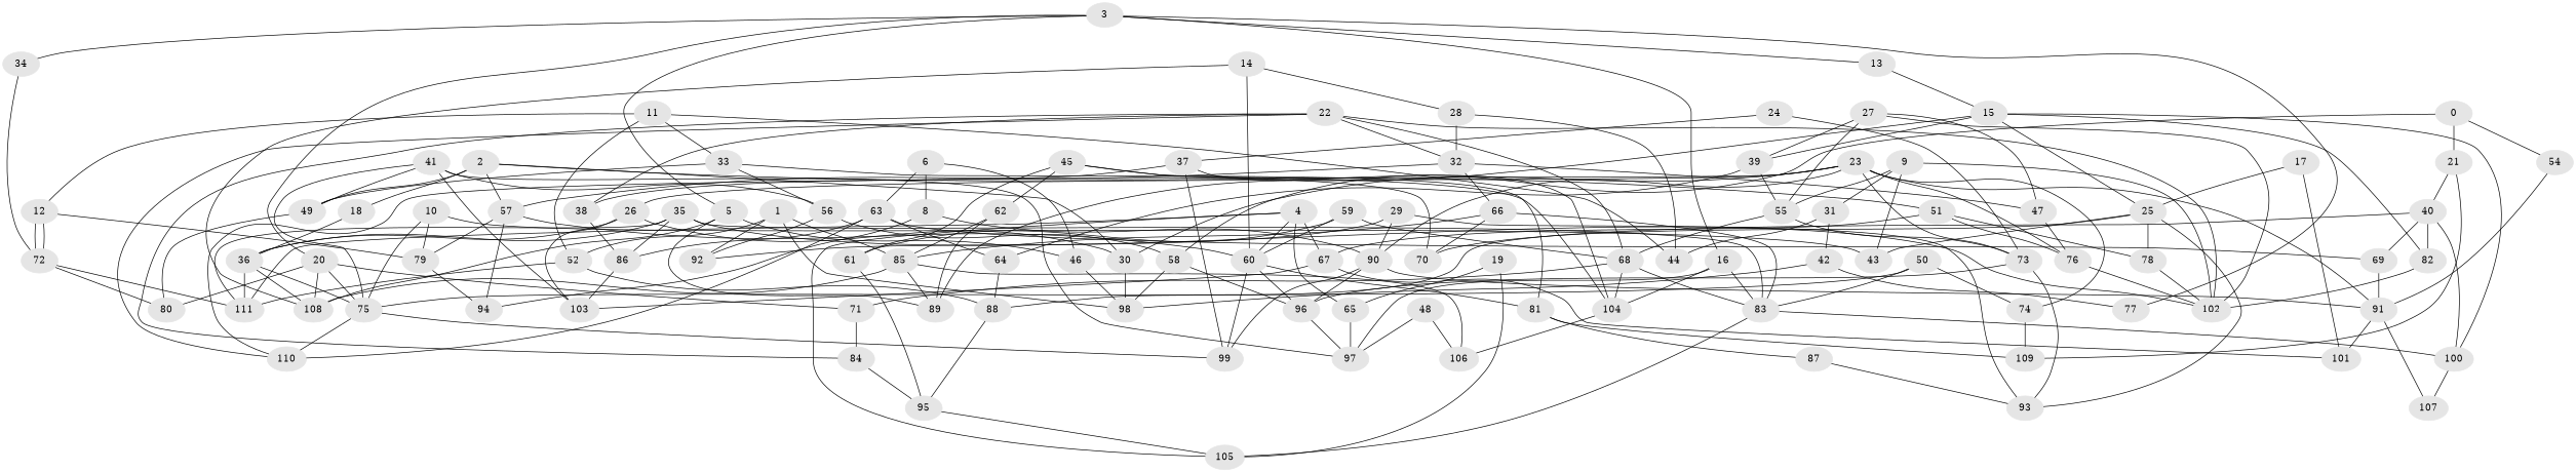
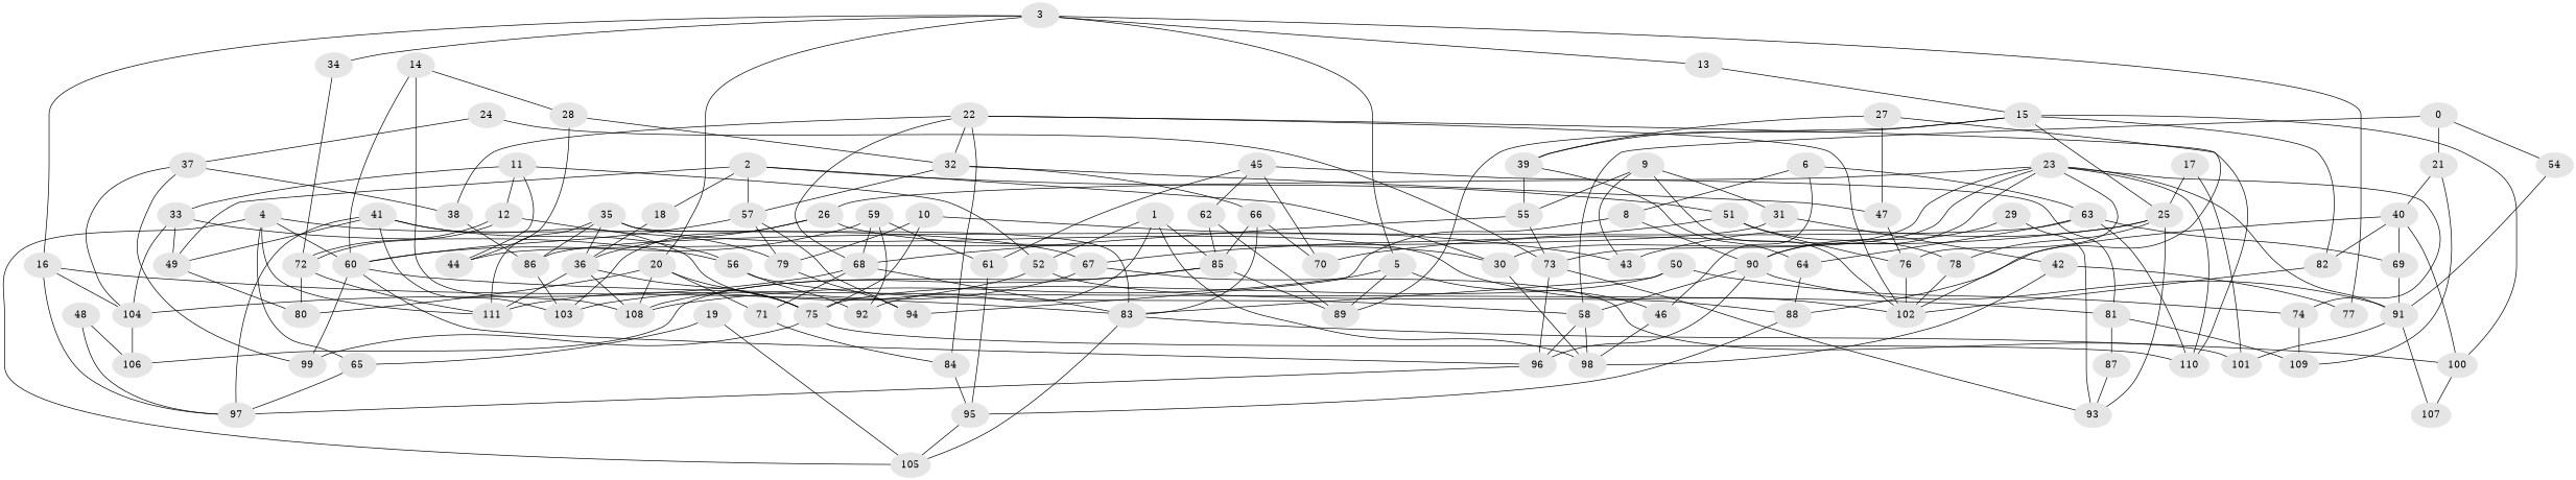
  graph {
    node [color=gray90 style=filled]
    1
    52
    85
    92
    98
    111
    88
    89
    108
    106
    2
    18
    30
    49
    51
    57
    36
    80
    67
    76
    78
    60
    94
    79
    3
    5
    13
    16
    20
    34
    77
    46
    15
    83
    97
    104
    75
    71
    72
    4
    65
    105
    99
    81
    96
    101
    103
    6
    8
    63
    90
    110
    86
    64
    69
    n56 [label=0]
    21
    54
    58
    40
    109
    91
    9
    31
    43
    55
    102
    44
    42
    68
    73
    10
    11
    12
    33
    56
    25
    39
    82
    100
    14
    28
    32
    70
    93
    107
    17
    19
    84
    22
    38
    47
    66
    95
    23
    26
    74
    24
    37
    27
    29
    35
    41
    45
    61
    62
    87
    48
    50
    59
    1 -- 52
    1 -- 85
    1 -- 92
    1 -- 98
    52 -- 111
    52 -- 88
    85 -- 89
    85 -- 108
    85 -- 106
    88 -- 95
    2 -- 18
    2 -- 30
    2 -- 49
    2 -- 51
    2 -- 57
    18 -- 36
    30 -- 98
    49 -- 80
    51 -- 67
    51 -- 76
    51 -- 78
    57 -- 60
    57 -- 94
    57 -- 79
    36 -- 111
    36 -- 108
    36 -- 75
    67 -- 101
    67 -- 103
    76 -- 102
    78 -- 102
    60 -- 99
    60 -- 81
    60 -- 96
    79 -- 94
    3 -- 5
    3 -- 13
    3 -- 16
    3 -- 20
    3 -- 34
    3 -- 77
    5 -- 89
    5 -- 108
    5 -- 46
    13 -- 15
    16 -- 83
    16 -- 97
    16 -- 104
    20 -- 108
    20 -- 80
    20 -- 75
    20 -- 71
    34 -- 72
    46 -- 98
    15 -- 89
    15 -- 25
    15 -- 39
    15 -- 82
    15 -- 100
    83 -- 105
    83 -- 100
    104 -- 106
    75 -- 99
    75 -- 110
    71 -- 84
    72 -- 111
    72 -- 80
    4 -- 111
    4 -- 67
    4 -- 60
    4 -- 65
    4 -- 105
    65 -- 97
    81 -- 109
    81 -- 87
    96 -- 97
    6 -- 46
    6 -- 8
    6 -- 63
    8 -- 94
    8 -- 90
    63 -- 110
    63 -- 86
    63 -- 64
    63 -- 69
-   90 -- 99
+   90 -- 58
    90 -- 96
    90 -- 91
    86 -- 103
    64 -- 88
    69 -- 91
    n56 -- 21
    n56 -- 54
    n56 -- 58
    21 -- 40
    21 -- 109
    54 -- 91
    58 -- 98
    58 -- 96
    40 -- 88
    40 -- 69
    40 -- 82
    40 -- 100
    91 -- 101
    91 -- 107
    9 -- 31
    9 -- 43
    9 -- 55
    9 -- 102
    31 -- 44
    31 -- 42
    55 -- 68
    55 -- 73
    42 -- 98
    42 -- 77
    68 -- 83
    68 -- 104
    68 -- 71
    73 -- 96
    73 -- 93
    10 -- 79
    10 -- 75
    10 -- 43
    11 -- 52
    11 -- 44
    11 -- 12
    11 -- 33
    12 -- 79
    12 -- 72
    12 -- 72
    33 -- 49
    33 -- 104
    33 -- 56
    56 -- 92
    56 -- 58
    25 -- 78
    25 -- 43
    25 -- 70
    25 -- 93
    39 -- 64
    39 -- 55
    82 -- 102
    100 -- 107
    14 -- 108
    14 -- 60
    14 -- 28
    28 -- 44
    28 -- 32
    32 -- 57
    32 -- 47
    32 -- 66
    17 -- 101
    17 -- 25
    19 -- 65
    19 -- 105
    84 -- 95
    22 -- 110
    22 -- 102
    22 -- 68
    22 -- 32
    22 -- 84
    22 -- 38
    38 -- 86
    47 -- 76
    66 -- 85
    66 -- 83
    66 -- 70
    95 -- 105
    23 -- 30
    23 -- 76
    23 -- 90
    23 -- 110
    23 -- 91
    23 -- 73
    23 -- 26
    23 -- 74
    26 -- 30
    26 -- 36
    26 -- 103
    74 -- 109
    24 -- 73
    24 -- 37
    37 -- 104
    37 -- 99
    37 -- 38
-   27 -- 55
    27 -- 102
    27 -- 39
    27 -- 47
-   29 -- 92
+   59 -- 92
    29 -- 90
    29 -- 93
    35 -- 111
    35 -- 36
    35 -- 83
    35 -- 86
    35 -- 102
    41 -- 49
    41 -- 97
    41 -- 75
    41 -- 103
    41 -- 56
    45 -- 81
    45 -- 70
    45 -- 61
    45 -- 62
    61 -- 95
    62 -- 85
    62 -- 89
    87 -- 93
    48 -- 106
    48 -- 97
    50 -- 83
    50 -- 75
    50 -- 74
    59 -- 60
    59 -- 68
    59 -- 61
  }
